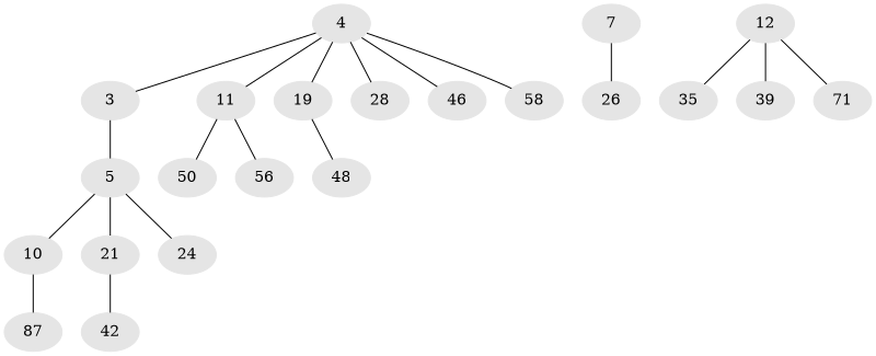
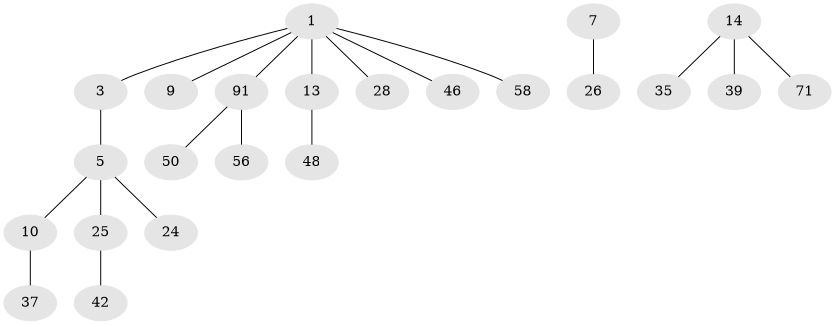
  graph {
    node [color=gray90 style=filled]
-   1 [super="+2" label=4]
+   1 [super="+2"]
    3
-   11 [super="+40+36"]
-   13 [label=19]
+   9 [super="+24"]
+   11 [super="+40+36" label=91]
+   13
    28
    46 [super="+53"]
    n8 [label=58]
    5 [super="+15+8"]
    50
    56
    48
    10
-   21 [super="+42+33"]
+   21 [super="+42+33" label=25]
    n15 [label=24]
    7 [super="+25+41"]
    26 [super="+27"]
-   12 [super="+14"]
+   12 [super="+14" label=14]
    35
    39
    n21 [label=71]
-   37 [label=87]
+   37
    n23 [label=42]
    1 -- 3
+   1 -- 9
    1 -- 11
    1 -- 13
    1 -- 28
    1 -- 46
    1 -- n8
    3 -- 5
    11 -- 50
    11 -- 56
    13 -- 48
    5 -- 10
    5 -- 21
    5 -- n15
    10 -- 37
    21 -- n23
    7 -- 26
    12 -- 35
    12 -- 39
    12 -- n21
  }
